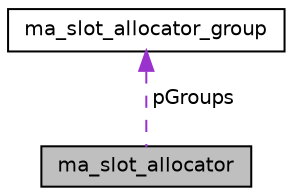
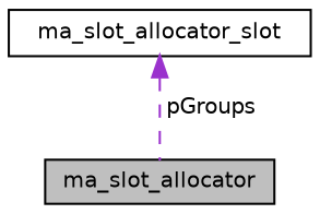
  digraph {
    node [color=black fontname=Helvetica fontsize=10 shape=record style=filled]
    n1 [fillcolor=grey75 fontcolor=black height=0.2 label=ma_slot_allocator width=0.4]
-   n2 [fillcolor=white height=0.2 label=ma_slot_allocator_group width=0.4]
+   n2 [fillcolor=white height=0.2 label=ma_slot_allocator_slot width=0.4]
    n2 -> n1 [color=darkorchid3 dir=back fontname=Helvetica fontsize=10 label=" pGroups" labelfontname=Helvetica labelfontsize=10 style=dashed]
  }
